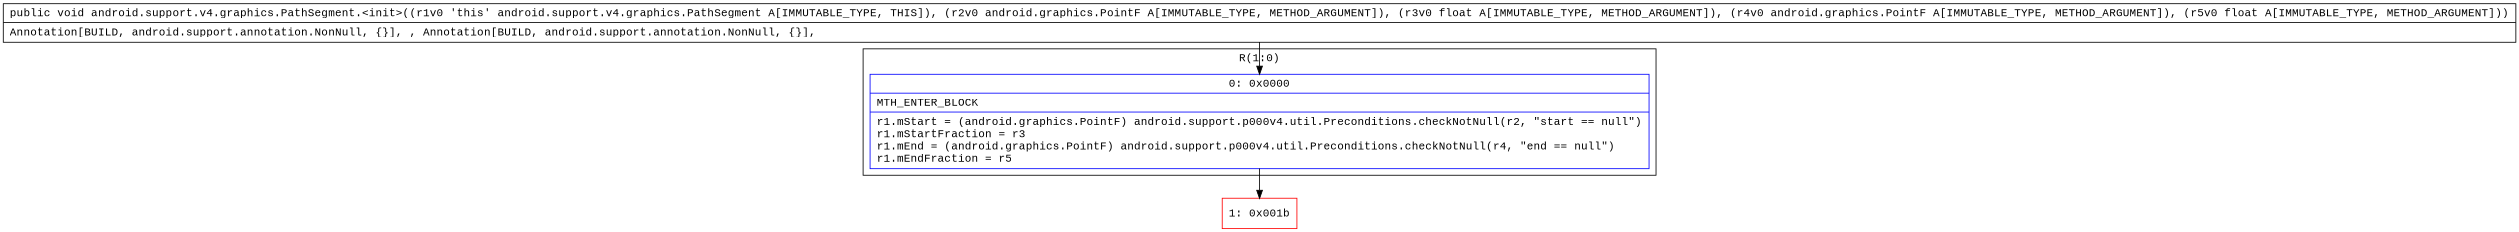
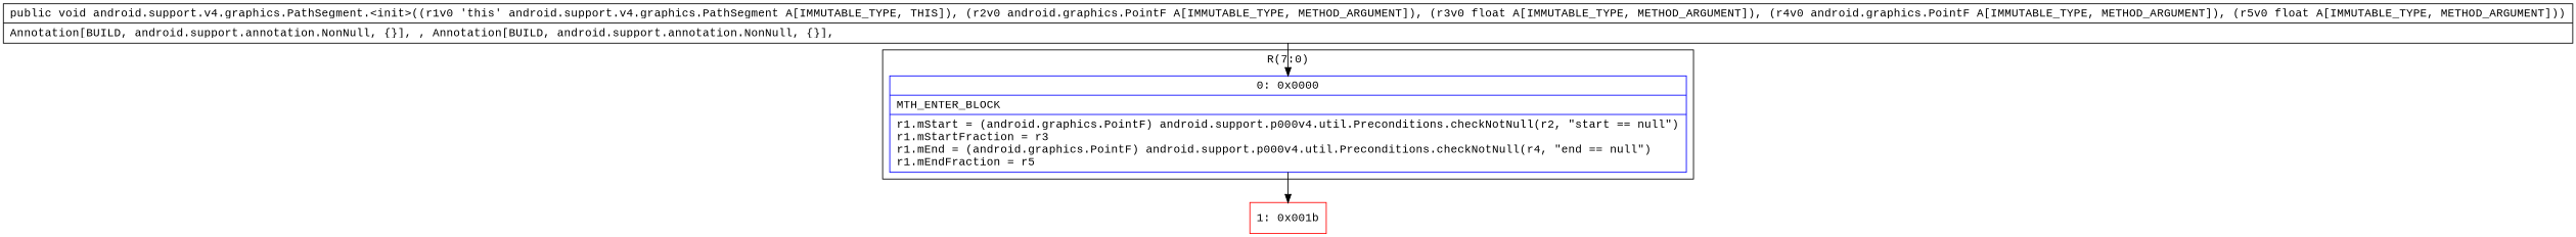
  digraph {
    fontname="Liberation Mono"
    node [shape=record fontname="Liberation Mono"]
    edge [fontname="Liberation Mono"]
    n1 [color=blue label="{0\:\ 0x0000|MTH_ENTER_BLOCK\l|r1.mStart = (android.graphics.PointF) android.support.p000v4.util.Preconditions.checkNotNull(r2, \"start == null\")\lr1.mStartFraction = r3\lr1.mEnd = (android.graphics.PointF) android.support.p000v4.util.Preconditions.checkNotNull(r4, \"end == null\")\lr1.mEndFraction = r5\l}"]
    n2 [color=red label="{1\:\ 0x001b}"]
    n3 [label="{public void android.support.v4.graphics.PathSegment.\<init\>((r1v0 'this' android.support.v4.graphics.PathSegment A[IMMUTABLE_TYPE, THIS]), (r2v0 android.graphics.PointF A[IMMUTABLE_TYPE, METHOD_ARGUMENT]), (r3v0 float A[IMMUTABLE_TYPE, METHOD_ARGUMENT]), (r4v0 android.graphics.PointF A[IMMUTABLE_TYPE, METHOD_ARGUMENT]), (r5v0 float A[IMMUTABLE_TYPE, METHOD_ARGUMENT]))  | Annotation[BUILD, android.support.annotation.NonNull, \{\}], , Annotation[BUILD, android.support.annotation.NonNull, \{\}], \l}"]
    subgraph cluster_1 {
-     label="R(1:0)"
+     label="R(7:0)"
      n1
    }
    n1 -> n2
    n3 -> n1
  }
